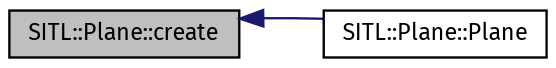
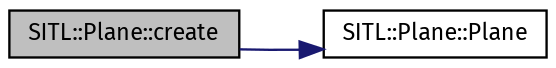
  digraph {
    rankdir=LR
    fontname="Fira Sans"
    node [color=black fontname="Fira Sans" fontsize=10 shape=record style=filled]
    n1 [fillcolor=grey75 fontcolor=black height=0.2 label="SITL::Plane::create" width=0.4]
    n2 [fillcolor=white height=0.2 label="SITL::Plane::Plane" width=0.4]
-   n2 -> n1 [color=midnightblue fontname="Fira Sans" fontsize=10 labelfontname=Helvetica labelfontsize=10 style=solid]
+   n1 -> n2 [color=midnightblue fontname="Fira Sans" fontsize=10 labelfontname=Helvetica labelfontsize=10 style=solid]
  }
